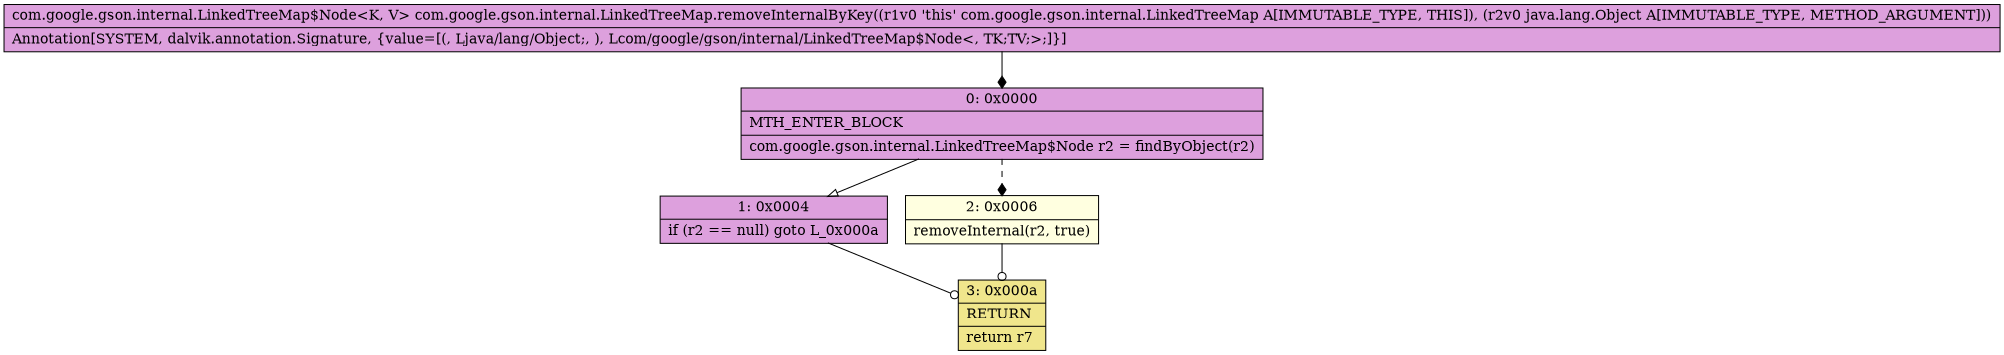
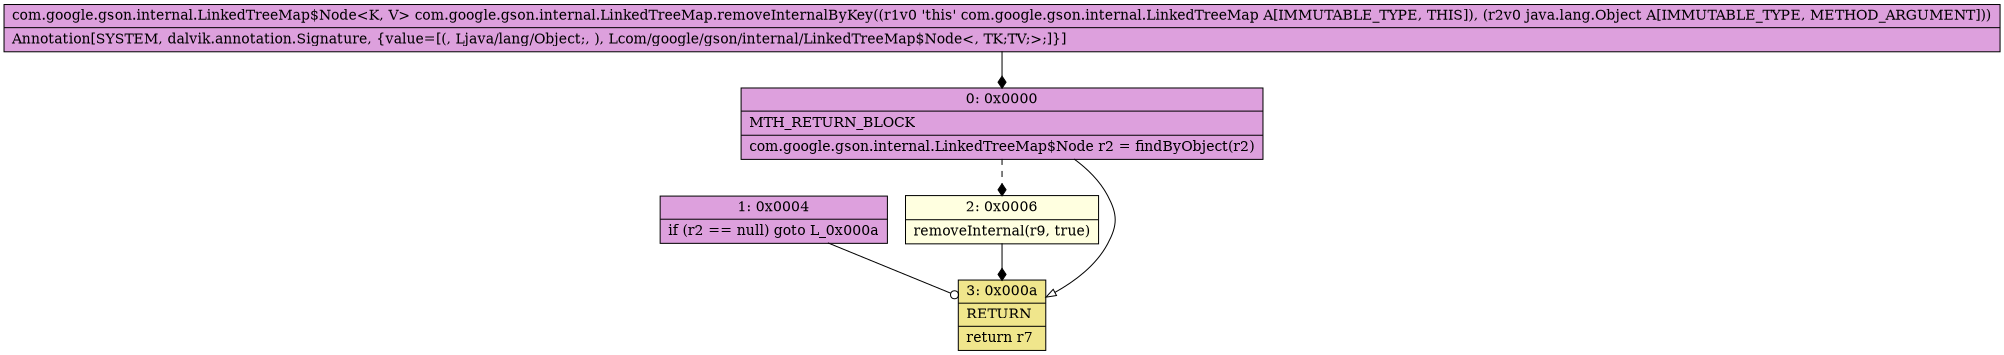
  digraph {
    node [fillcolor=plum shape=record style=filled]
    edge [arrowhead=diamond]
-   n1 [label="{0\:\ 0x0000|MTH_ENTER_BLOCK\l|com.google.gson.internal.LinkedTreeMap$Node r2 = findByObject(r2)\l}"]
+   n1 [label="{0\:\ 0x0000|MTH_RETURN_BLOCK\l|com.google.gson.internal.LinkedTreeMap$Node r2 = findByObject(r2)\l}"]
    n2 [label="{1\:\ 0x0004|if (r2 == null) goto L_0x000a\l}"]
-   n3 [fillcolor=lightyellow label="{2\:\ 0x0006|removeInternal(r2, true)\l}"]
+   n3 [fillcolor=lightyellow label="{2\:\ 0x0006|removeInternal(r9, true)\l}"]
    n4 [fillcolor=khaki label="{3\:\ 0x000a|RETURN\l|return r7\l}"]
    n5 [label="{com.google.gson.internal.LinkedTreeMap$Node\<K, V\> com.google.gson.internal.LinkedTreeMap.removeInternalByKey((r1v0 'this' com.google.gson.internal.LinkedTreeMap A[IMMUTABLE_TYPE, THIS]), (r2v0 java.lang.Object A[IMMUTABLE_TYPE, METHOD_ARGUMENT]))  | Annotation[SYSTEM, dalvik.annotation.Signature, \{value=[(, Ljava\/lang\/Object;, ), Lcom\/google\/gson\/internal\/LinkedTreeMap$Node\<, TK;TV;\>;]\}]\l}"]
-   n1 -> n2 [arrowhead=onormal]
+   n1 -> n4 [arrowhead=onormal]
    n1 -> n3 [style=dashed]
    n2 -> n4 [arrowhead=odot]
-   n3 -> n4 [arrowhead=odot]
+   n3 -> n4
    n5 -> n1
  }
